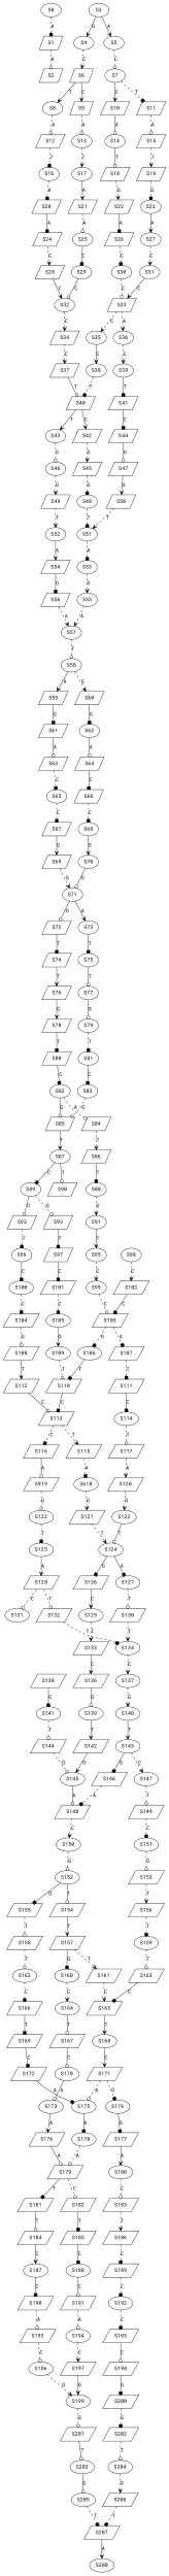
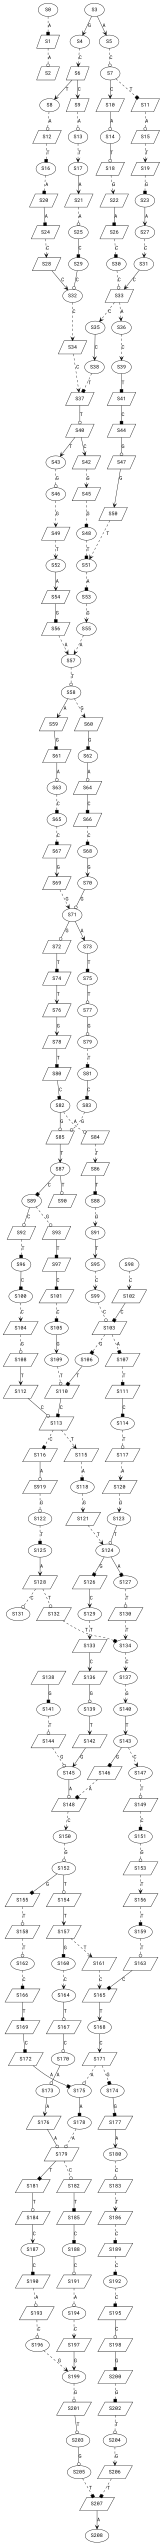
  strict digraph {
    fontname="Roboto Mono"
    node [fontname="Roboto Mono" shape=parallelogram]
    edge [arrowhead=vee fontname="Roboto Mono" style=dashed]
    S0 [shape=ellipse]
    S1
    S2
    S3 [shape=ellipse]
    S4 [shape=ellipse]
    S5 [shape=ellipse]
    S6
    S7 [shape=ellipse]
    S8 [shape=ellipse]
    S9
    S10
    S11
    S12
    S13 [shape=ellipse]
    S14 [shape=ellipse]
    S15
    S16 [shape=ellipse]
    S17 [shape=ellipse]
    S18
    S19
    S20
    S21
    S22
    S23 [shape=ellipse]
    S24
    S25 [shape=ellipse]
    S26
    S27 [shape=ellipse]
    S28
    S29 [shape=ellipse]
    S30 [shape=ellipse]
    S31 [shape=ellipse]
    S32 [shape=ellipse]
    S33
    S34
    S35 [shape=ellipse]
    S36 [shape=ellipse]
    S37
    S38 [shape=ellipse]
    S39 [shape=ellipse]
    S40
    S41
    S42
    S43 [shape=ellipse]
    S44
    S45
    S46 [shape=ellipse]
    S47
    S48 [shape=ellipse]
    S49
    S50
    S51 [shape=ellipse]
    S52 [shape=ellipse]
    S53 [shape=ellipse]
    S54
    S55 [shape=ellipse]
    S56
    S57 [shape=ellipse]
    S58 [shape=ellipse]
    S59
    S60
    S61
    S62 [shape=ellipse]
-   S63
+   S63 [shape=ellipse]
    S64
    S65 [shape=ellipse]
    S66
    S67
    S68 [shape=ellipse]
    S69
    S70 [shape=ellipse]
    S71 [shape=ellipse]
    S72
    S73 [shape=ellipse]
    S74
    S75 [shape=ellipse]
    S76
    S77 [shape=ellipse]
    S78
    S79 [shape=ellipse]
    S80
    S81 [shape=ellipse]
    S82 [shape=ellipse]
    S83 [shape=ellipse]
    S84
    S85
    S86
    S87 [shape=ellipse]
    S88 [shape=ellipse]
    S89 [shape=ellipse]
    S90
    S91 [shape=ellipse]
    S92
    S93
    S95 [shape=ellipse]
    S96 [shape=ellipse]
    S97
    S99 [shape=ellipse]
    S100 [shape=ellipse]
    S101
    S98 [shape=ellipse]
    S102
    S103
    S104
    S105 [shape=ellipse]
    S106 [shape=ellipse]
    S107
    S108
    S109 [shape=ellipse]
    S110
    S111
    S112
    S113
    S114 [shape=ellipse]
    S115
    S116
    S117
-   S118 [shape=ellipse label=S618]
+   S118 [shape=ellipse]
    n119 [label=S919]
    S120
    S121
    S122 [shape=ellipse]
    S123 [shape=ellipse]
    S124 [shape=ellipse]
    S125 [shape=ellipse]
    S126
    S127 [shape=ellipse]
    S128
    S129 [shape=ellipse]
    S130
    S131 [shape=ellipse]
    S132
    S133
    S134 [shape=ellipse]
    S136
    S137 [shape=ellipse]
    S139 [shape=ellipse]
    S140 [shape=ellipse]
    S141 [shape=ellipse]
    S138
    S142
    S143 [shape=ellipse]
    S144
    S145 [shape=ellipse]
    S146
    S147 [shape=ellipse]
    S148
    S149
    S150 [shape=ellipse]
    S151 [shape=ellipse]
    S152 [shape=ellipse]
    S153
    S154
    S155
    S156
    S157
    S158
    S159 [shape=ellipse]
    S160 [shape=ellipse]
    S161
    S162 [shape=ellipse]
    S163
    S164 [shape=ellipse]
    S165
    S166
    S167
    S168 [shape=ellipse]
    S169
    S170 [shape=ellipse]
    S171
    S172
    S173 [shape=ellipse]
    S174 [shape=ellipse]
    S175 [shape=ellipse]
    S176
    S177
    S178 [shape=ellipse]
    S179
    S180 [shape=ellipse]
    S181
    S182
    S183
    S184
    S185
    S186
    S187 [shape=ellipse]
    S188 [shape=ellipse]
    S189
    S190
    S191
    S192 [shape=ellipse]
    S193
    S194 [shape=ellipse]
    S195
    S196 [shape=ellipse]
    S197
    S198
    S199 [shape=ellipse]
    S200
    S201
    S202
    S203 [shape=ellipse]
    S204 [shape=ellipse]
    S205 [shape=ellipse]
    S206
    S207
    S208 [shape=ellipse]
    S0 -> S1 [arrowhead=box label=A]
    S1 -> S2 [arrowhead=odot label=A]
    S3 -> S4 [label=G style=solid]
    S3 -> S5 [label=A style=solid]
    S4 -> S6 [label=C]
    S5 -> S7 [arrowhead=odot label=C]
    S6 -> S8 [label=T style=solid]
    S6 -> S9 [label=C style=solid]
    S7 -> S10 [label=C style=solid]
    S7 -> S11 [arrowhead=box label=T]
    S8 -> S12 [arrowhead=odot label=A]
    S9 -> S13 [arrowhead=odot label=A]
    S10 -> S14 [arrowhead=odot label=A style=solid]
    S11 -> S15 [arrowhead=odot label=A]
    S12 -> S16 [arrowhead=box label=T]
    S13 -> S17 [label=T]
    S14 -> S18 [arrowhead=odot label=T style=solid]
    S15 -> S19 [label=T]
    S16 -> S20 [arrowhead=box label=A]
    S17 -> S21 [label=A style=solid]
    S18 -> S22 [label=G]
    S19 -> S23 [arrowhead=box label=G]
    S20 -> S24 [arrowhead=box label=A style=solid]
    S21 -> S25 [arrowhead=odot label=A]
    S22 -> S26 [arrowhead=box label=A style=solid]
    S23 -> S27 [label=A style=solid]
    S24 -> S28 [label=C]
    S25 -> S29 [arrowhead=box label=C style=solid]
    S26 -> S30 [arrowhead=box label=C]
    S27 -> S31 [label=C]
    S28 -> S32 [label=C style=solid]
    S29 -> S32 [arrowhead=odot label=C style=solid]
    S30 -> S33 [arrowhead=odot label=C]
    S31 -> S33 [label=C style=solid]
    S32 -> S34 [label=C]
    S33 -> S35 [label=C]
    S33 -> S36 [label=A]
    S34 -> S37 [label=C]
    S35 -> S38 [label=C style=solid]
    S36 -> S39 [label=C]
    S37 -> S40 [arrowhead=odot label=T style=solid]
-   S38 -> S40 [arrowhead=box label=T]
+   S38 -> S37 [arrowhead=box label=T]
    S39 -> S41 [arrowhead=box label=T style=solid]
    S40 -> S42 [label=C style=solid]
    S40 -> S43 [label=T style=solid]
    S41 -> S44 [arrowhead=box label=C style=solid]
    S42 -> S45 [label=G]
    S43 -> S46 [arrowhead=odot label=G]
    S44 -> S47 [arrowhead=odot label=G style=solid]
    S45 -> S48 [arrowhead=box label=G]
    S46 -> S49 [label=G]
    S47 -> S50 [label=G style=solid]
    S48 -> S51 [arrowhead=box label=T]
    S49 -> S52 [label=T]
    S50 -> S51 [label=T]
    S51 -> S53 [arrowhead=box label=A]
    S52 -> S54 [label=A style=solid]
    S53 -> S55 [label=G]
    S54 -> S56 [arrowhead=box label=G style=solid]
    S55 -> S57 [label=A]
    S56 -> S57 [label=A]
    S57 -> S58 [arrowhead=odot label=T]
    S58 -> S59 [label=A style=solid]
    S58 -> S60 [label=G]
    S59 -> S61 [arrowhead=box label=G style=solid]
    S60 -> S62 [arrowhead=box label=G style=solid]
    S61 -> S63 [arrowhead=odot label=A style=solid]
    S62 -> S64 [arrowhead=odot label=A style=solid]
    S63 -> S65 [arrowhead=box label=C]
    S64 -> S66 [arrowhead=box label=C style=solid]
    S65 -> S67 [arrowhead=box label=C]
    S66 -> S68 [arrowhead=box label=C]
    S67 -> S69 [label=G style=solid]
    S68 -> S70 [label=G style=solid]
    S69 -> S71 [label=G]
    S70 -> S71 [arrowhead=odot label=G style=solid]
    S71 -> S72 [arrowhead=odot label=G style=solid]
    S71 -> S73 [label=A style=solid]
    S72 -> S74 [arrowhead=box label=T style=solid]
    S73 -> S75 [arrowhead=box label=T style=solid]
    S74 -> S76 [label=T style=solid]
    S75 -> S77 [arrowhead=odot label=T style=solid]
    S76 -> S78 [label=G style=solid]
    S77 -> S79 [arrowhead=odot label=G style=solid]
    S78 -> S80 [arrowhead=box label=T style=solid]
    S79 -> S81 [arrowhead=box label=T]
    S80 -> S82 [arrowhead=box label=C style=solid]
    S81 -> S83 [arrowhead=box label=C style=solid]
    S82 -> S84 [arrowhead=odot label=A]
    S82 -> S85 [arrowhead=odot label=G style=solid]
    S83 -> S85 [arrowhead=odot label=G]
    S84 -> S86 [label=T]
    S85 -> S87 [label=T style=solid]
    S86 -> S88 [arrowhead=box label=T style=solid]
    S87 -> S89 [arrowhead=box label=C style=solid]
    S87 -> S90 [arrowhead=odot label=T style=solid]
    S88 -> S91 [label=G]
    S89 -> S92 [arrowhead=odot label=C style=solid]
    S89 -> S93 [arrowhead=odot label=G]
    S91 -> S95 [label=T style=solid]
    S92 -> S96 [arrowhead=box label=T]
    S93 -> S97 [arrowhead=box label=T style=solid]
    S95 -> S99 [label=C]
    S96 -> S100 [arrowhead=box label=C style=solid]
    S97 -> S101 [arrowhead=box label=C style=solid]
    S99 -> S103 [arrowhead=odot label=C]
-   S100 -> S104 [arrowhead=box label=C]
+   S100 -> S104 [label=C]
    S101 -> S105 [arrowhead=box label=C]
    S98 -> S102 [label=C]
    S102 -> S103 [arrowhead=box label=C style=solid]
    S103 -> S106 [arrowhead=box label=G]
    S103 -> S107 [arrowhead=box label=A]
    S104 -> S108 [arrowhead=odot label=G]
    S105 -> S109 [label=G style=solid]
    S106 -> S110 [arrowhead=box label=T style=solid]
    S107 -> S111 [arrowhead=box label=T]
    S108 -> S112 [label=T style=solid]
    S109 -> S110 [arrowhead=odot label=T]
    S110 -> S113 [arrowhead=box label=C style=solid]
    S111 -> S114 [arrowhead=box label=C style=solid]
    S112 -> S113 [arrowhead=odot label=C style=solid]
    S113 -> S115 [label=T]
    S113 -> S116 [arrowhead=box label=C]
    S114 -> S117 [arrowhead=odot label=T]
    S115 -> S118 [arrowhead=box label=A]
    S116 -> n119 [arrowhead=odot label=A style=solid]
    S117 -> S120 [label=A]
    S118 -> S121 [label=G]
    n119 -> S122 [arrowhead=odot label=G]
    S120 -> S123 [label=G]
    S121 -> S124 [label=T]
    S122 -> S125 [arrowhead=box label=T]
    S123 -> S124 [arrowhead=odot label=T style=solid]
    S124 -> S126 [arrowhead=box label=G style=solid]
    S124 -> S127 [arrowhead=box label=A style=solid]
    S125 -> S128 [label=A style=solid]
    S126 -> S129 [label=C style=solid]
    S127 -> S130 [arrowhead=odot label=T]
    S128 -> S131 [arrowhead=odot label=C]
    S128 -> S132 [arrowhead=odot label=T]
    S129 -> S133 [label=T]
    S130 -> S134 [label=T]
    S132 -> S134 [arrowhead=box label=T]
    S133 -> S136 [label=C style=solid]
    S134 -> S137 [label=C]
    S136 -> S139 [arrowhead=odot label=G style=solid]
    S137 -> S140 [label=G]
    S139 -> S142 [label=T style=solid]
    S140 -> S143 [label=T style=solid]
    S141 -> S144 [arrowhead=odot label=T]
    S138 -> S141 [arrowhead=box label=G style=solid]
    S142 -> S145 [label=G style=solid]
    S143 -> S146 [arrowhead=box label=G style=solid]
    S143 -> S147 [label=C]
    S144 -> S145 [arrowhead=odot label=G]
    S145 -> S148 [arrowhead=odot label=A style=solid]
    S146 -> S148 [arrowhead=box label=A]
    S147 -> S149 [arrowhead=odot label=T]
    S148 -> S150 [label=C]
    S149 -> S151 [arrowhead=box label=C]
    S150 -> S152 [arrowhead=odot label=G]
    S151 -> S153 [arrowhead=odot label=G]
    S152 -> S154 [arrowhead=odot label=T style=solid]
    S152 -> S155 [arrowhead=box label=G style=solid]
    S153 -> S156 [label=T]
    S154 -> S157 [label=T style=solid]
    S155 -> S158 [arrowhead=odot label=T]
    S156 -> S159 [arrowhead=box label=T]
    S157 -> S160 [arrowhead=box label=G style=solid]
    S157 -> S161 [label=T]
    S158 -> S162 [arrowhead=odot label=T]
    S159 -> S163 [arrowhead=odot label=T]
    S160 -> S164 [label=C]
    S161 -> S165 [label=C]
    S162 -> S166 [arrowhead=box label=C]
    S163 -> S165 [arrowhead=box label=C style=solid]
    S164 -> S167 [arrowhead=odot label=T style=solid]
    S165 -> S168 [label=T style=solid]
    S166 -> S169 [arrowhead=box label=T style=solid]
    S167 -> S170 [arrowhead=odot label=C style=solid]
    S168 -> S171 [label=C style=solid]
    S169 -> S172 [arrowhead=box label=C style=solid]
    S170 -> S173 [arrowhead=odot label=A style=solid]
    S171 -> S174 [arrowhead=box label=G]
    S171 -> S175 [arrowhead=odot label=A]
    S172 -> S175 [arrowhead=box label=A style=solid]
    S173 -> S176 [label=A style=solid]
    S174 -> S177 [arrowhead=box label=G style=solid]
    S175 -> S178 [arrowhead=box label=A style=solid]
    S176 -> S179 [arrowhead=odot label=A style=solid]
    S177 -> S180 [label=A style=solid]
    S178 -> S179 [arrowhead=odot label=A]
    S179 -> S181 [arrowhead=box label=T style=solid]
    S179 -> S182 [arrowhead=odot label=C]
    S180 -> S183 [arrowhead=odot label=C]
    S181 -> S184 [arrowhead=odot label=T style=solid]
    S182 -> S185 [arrowhead=box label=T style=solid]
    S183 -> S186 [label=T]
    S184 -> S187 [label=C style=solid]
    S185 -> S188 [arrowhead=box label=C style=solid]
    S186 -> S189 [arrowhead=box label=C]
    S187 -> S190 [arrowhead=box label=C style=solid]
    S188 -> S191 [arrowhead=odot label=C style=solid]
    S189 -> S192 [arrowhead=box label=C]
    S190 -> S193 [arrowhead=odot label=A]
    S191 -> S194 [arrowhead=odot label=A]
    S192 -> S195 [arrowhead=box label=C]
    S193 -> S196 [arrowhead=odot label=C]
    S194 -> S197 [label=C]
    S195 -> S198 [arrowhead=odot label=C style=solid]
    S196 -> S199 [label=G]
    S197 -> S199 [label=G style=solid]
    S198 -> S200 [arrowhead=box label=G style=solid]
    S199 -> S201 [arrowhead=odot label=G]
    S200 -> S202 [arrowhead=box label=G]
    S201 -> S203 [arrowhead=odot label=T style=solid]
    S202 -> S204 [arrowhead=odot label=T]
    S203 -> S205 [arrowhead=odot label=G style=solid]
    S204 -> S206 [label=G]
    S205 -> S207 [arrowhead=box label=T]
    S206 -> S207 [arrowhead=box label=T]
    S207 -> S208 [label=A style=solid]
  }
